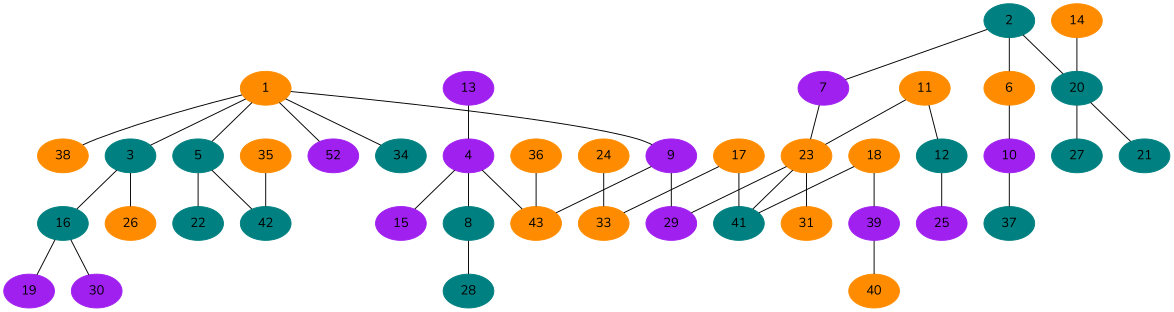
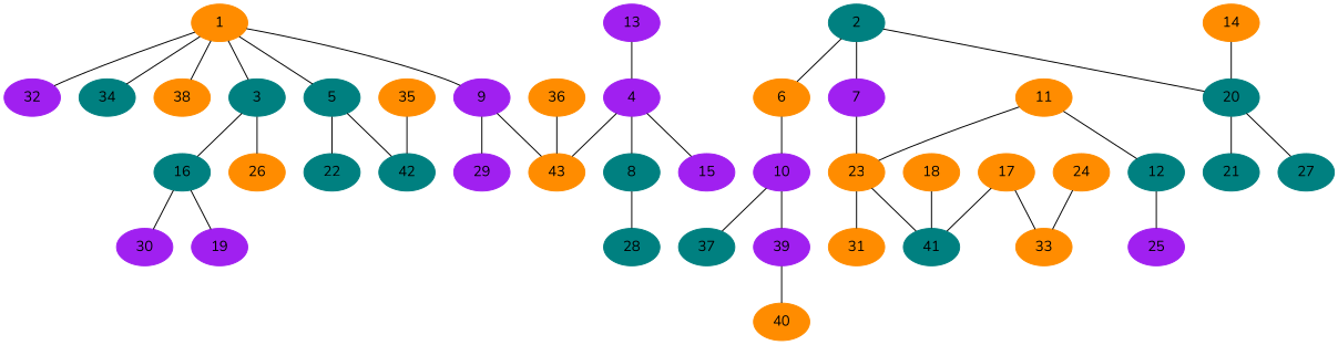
  graph {
    fontname=Nunito
    node [color=darkorange fontname=Nunito style=filled]
    edge [fontname=Nunito weight=1.0]
    3 [color=teal]
    1
    5 [color=teal]
    9 [color=purple]
-   32 [color=purple label=52]
+   32 [color=purple]
    34 [color=teal]
    38
    16 [color=teal]
    26
    22 [color=teal]
    42 [color=teal]
    43
    29 [color=purple]
    2 [color=teal]
    6
    7 [color=purple]
    20 [color=teal]
    10 [color=purple]
    23
    21 [color=teal]
    27 [color=teal]
    19 [color=purple]
    30 [color=purple]
    4 [color=purple]
    8 [color=teal]
    15 [color=purple]
    28 [color=teal]
    37 [color=teal]
    39 [color=purple]
    41 [color=teal]
    31
    40
    11
    12 [color=teal]
    25 [color=purple]
    13 [color=purple]
    36
    14
    17
    33
    18
    24
    35
    3 -- 16
    3 -- 26
    1 -- 3
    1 -- 5
    1 -- 9
    1 -- 32
    1 -- 34
    1 -- 38
    5 -- 22
    5 -- 42
    9 -- 43
    9 -- 29
    16 -- 19
    16 -- 30
    2 -- 6
    2 -- 7
    2 -- 20
    6 -- 10
    7 -- 23
    20 -- 21
    20 -- 27
    10 -- 37
-   18 -- 39
-   23 -- 29
+   10 -- 39
    23 -- 41
    23 -- 31
    4 -- 43
    4 -- 8
    4 -- 15
    8 -- 28
    39 -- 40
    11 -- 23
    11 -- 12
    12 -- 25
    13 -- 4
    36 -- 43
    14 -- 20
    17 -- 41
    17 -- 33
    18 -- 41
    24 -- 33
    35 -- 42
  }
